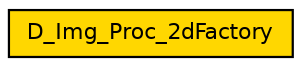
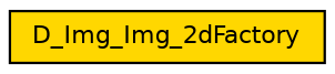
  digraph {
    rankdir=LR
-   n1 [color=black fillcolor=gold fontname=Helvetica fontsize=10 height=0.2 label=D_Img_Proc_2dFactory shape=record style=filled width=0.4]
+   n1 [color=black fillcolor=gold fontname=Helvetica fontsize=10 height=0.2 label=D_Img_Img_2dFactory shape=record style=filled width=0.4]
  }
